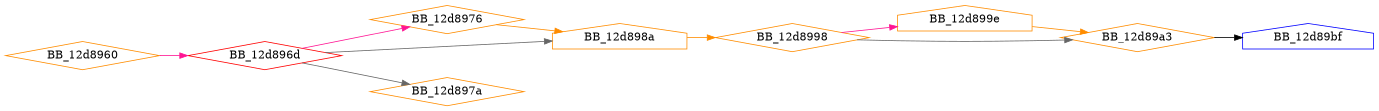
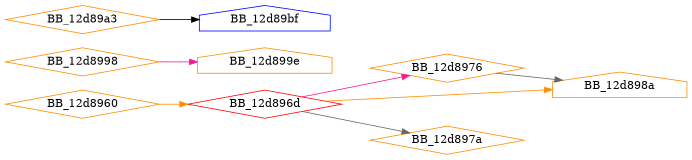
  digraph {
    rankdir=LR
    node [color=darkorange shape=diamond]
    edge [color=darkorange]
    BB_12d896d [color=red]
    BB_12d8960
    BB_12d8976
    BB_12d898a [shape=house]
    BB_12d897a
    BB_12d8998
    BB_12d899e [shape=house]
    BB_12d89a3
    BB_12d89bf [color=blue shape=house]
    BB_12d896d -> BB_12d8976 [color=deeppink]
-   BB_12d896d -> BB_12d898a [color=gray40]
+   BB_12d896d -> BB_12d898a
    BB_12d896d -> BB_12d897a [color=gray40]
-   BB_12d8960 -> BB_12d896d [color=deeppink]
-   BB_12d8976 -> BB_12d898a
-   BB_12d898a -> BB_12d8998
+   BB_12d8960 -> BB_12d896d
+   BB_12d8976 -> BB_12d898a [color=gray40]
    BB_12d8998 -> BB_12d899e [color=deeppink]
-   BB_12d8998 -> BB_12d89a3 [color=gray40]
-   BB_12d899e -> BB_12d89a3
    BB_12d89a3 -> BB_12d89bf [color=black]
  }
